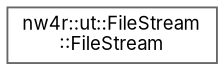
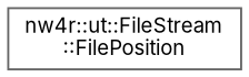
  digraph {
    rankdir=TB
    fontname=Inter
-   n1 [color=grey40 fillcolor=white fontname=Inter fontsize=10 height=0.2 label="nw4r::ut::FileStream\l::FileStream" shape=box style=filled width=0.4]
+   n1 [color=grey40 fillcolor=white fontname=Inter fontsize=10 height=0.2 label="nw4r::ut::FileStream\l::FilePosition" shape=box style=filled width=0.4]
  }
